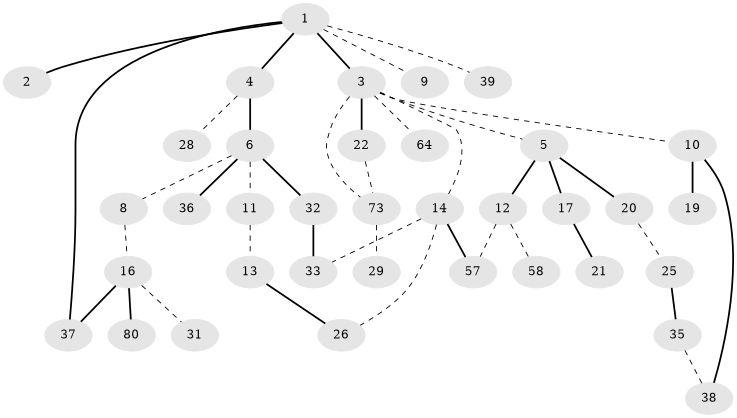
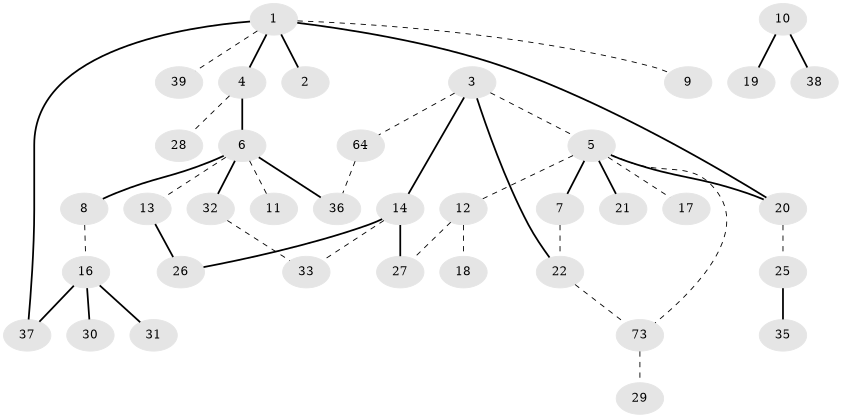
  graph {
    node [color=gray90 style=filled]
    edge [style=dashed weight=1.0]
    1
    2
    3
    4
    9
    37
    39
    5
    10
    14
    22
    n12 [label=73]
    n13 [label=64]
    6
    28
+   7
    12
    17
    20
    19
    38
-   27 [label=57]
+   27
    26
    33
    29
    36
    8
    11
    13
    32
-   18 [label=58]
+   18
    21
    25
    16
-   30 [label=80]
+   30
    31
    35
    1 -- 2 [style=bold]
-   1 -- 3 [style=bold]
+   1 -- 20 [style=bold]
    1 -- 4 [style=bold]
    1 -- 9
    1 -- 37 [style=bold]
    1 -- 39
    3 -- 5
-   3 -- 10
-   3 -- 14
+   3 -- 14 [style=bold]
    3 -- 22 [style=bold]
-   3 -- n12
+   5 -- n12
    3 -- n13
    4 -- 6 [style=bold]
    4 -- 28
-   5 -- 12 [style=bold]
-   5 -- 17 [style=bold]
+   5 -- 7 [style=bold]
+   5 -- 12
+   5 -- 17
    5 -- 20 [style=bold]
    10 -- 19 [style=bold]
    10 -- 38 [style=bold]
    14 -- 27 [style=bold]
-   14 -- 26
+   14 -- 26 [style=bold]
    14 -- 33
    22 -- n12
    n12 -- 29
+   n13 -- 36
    6 -- 36 [style=bold]
-   6 -- 8
+   6 -- 8 [style=bold]
    6 -- 11
-   11 -- 13
+   6 -- 13
    6 -- 32 [style=bold]
+   7 -- 22
    12 -- 27
    12 -- 18
-   17 -- 21 [style=bold]
+   5 -- 21 [style=bold]
    20 -- 25
    8 -- 16
    13 -- 26 [style=bold]
-   32 -- 33 [style=bold]
+   32 -- 33
    25 -- 35 [style=bold]
    16 -- 37 [style=bold]
    16 -- 30 [style=bold]
-   16 -- 31
-   35 -- 38
+   16 -- 31 [style=bold]
  }
